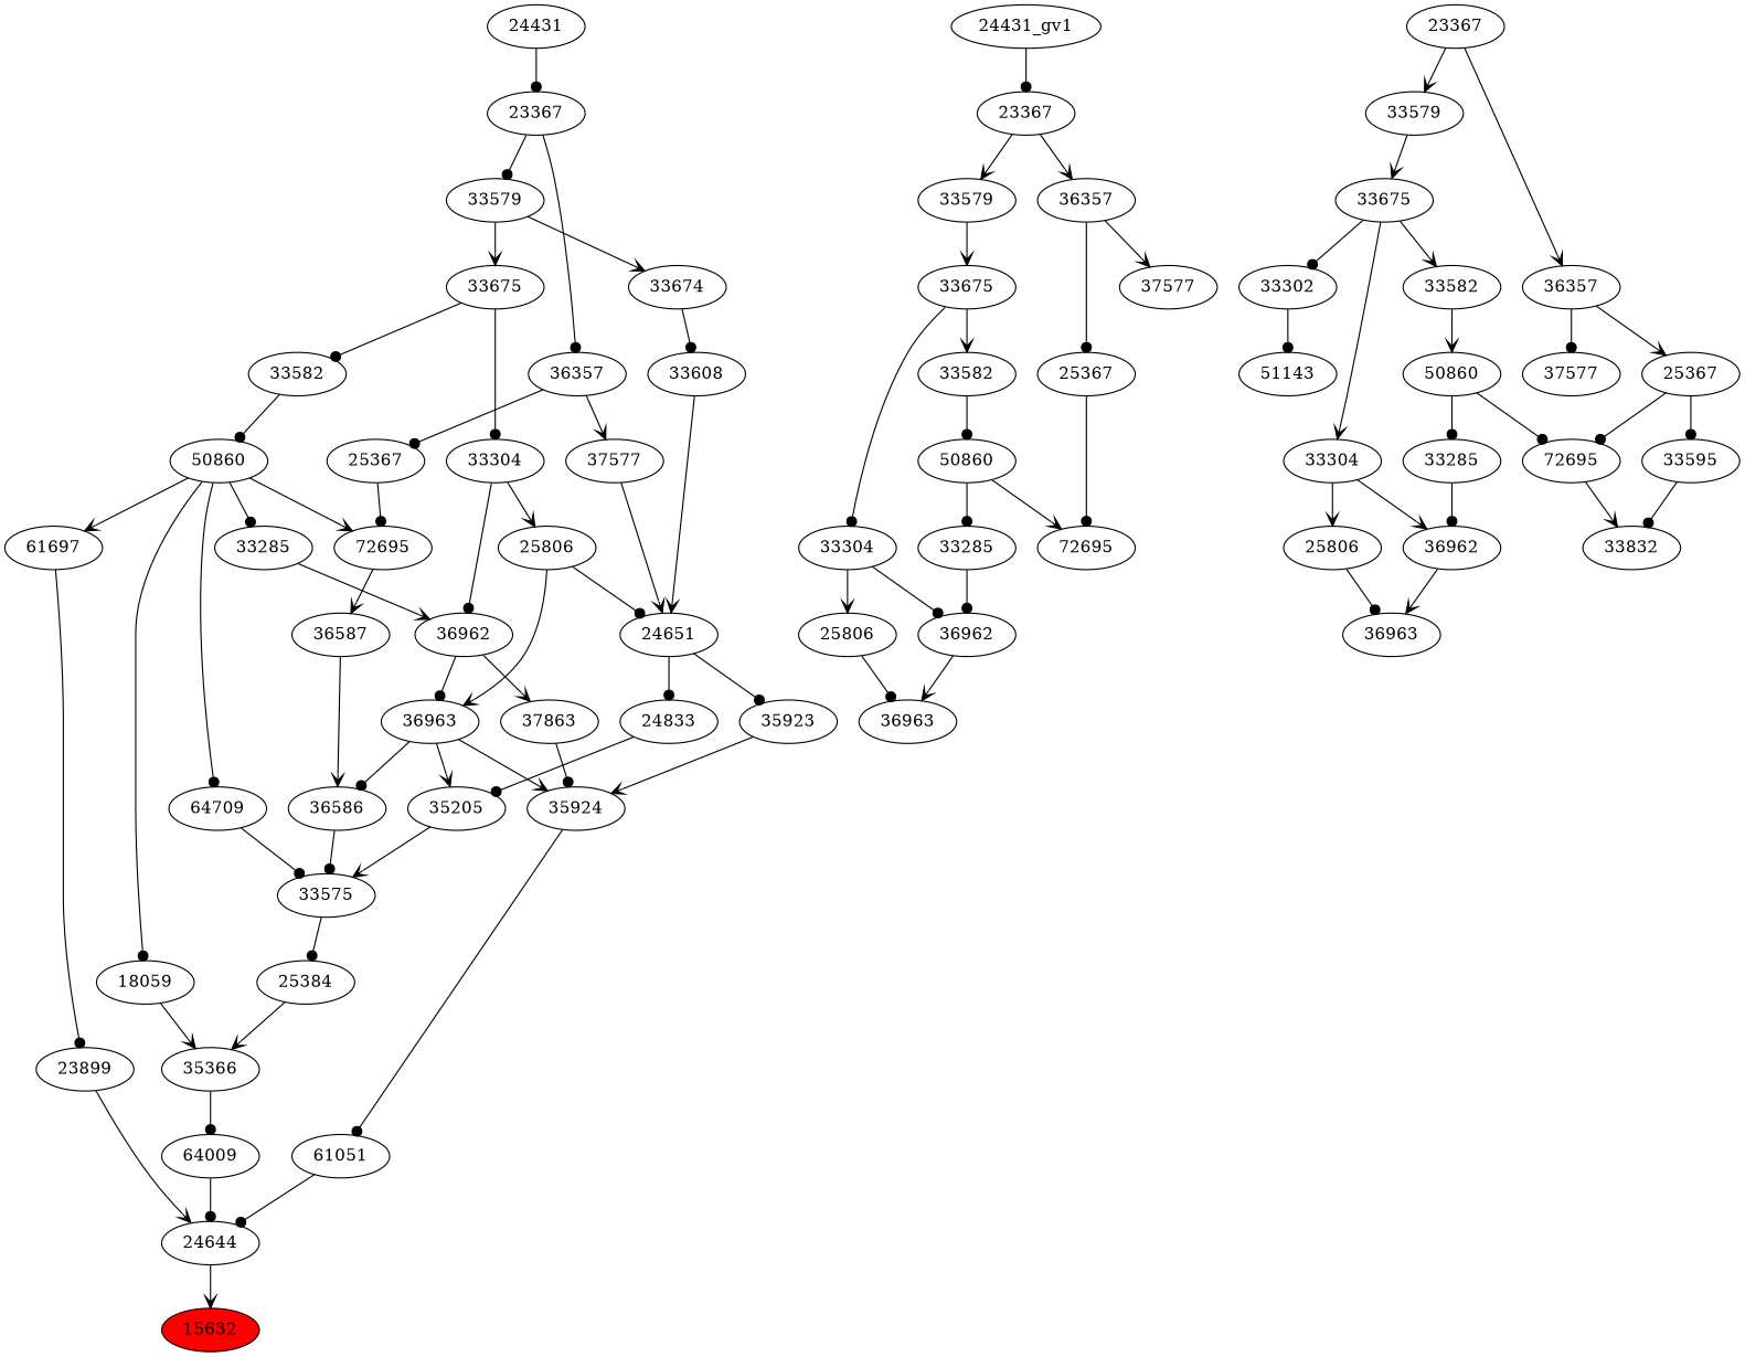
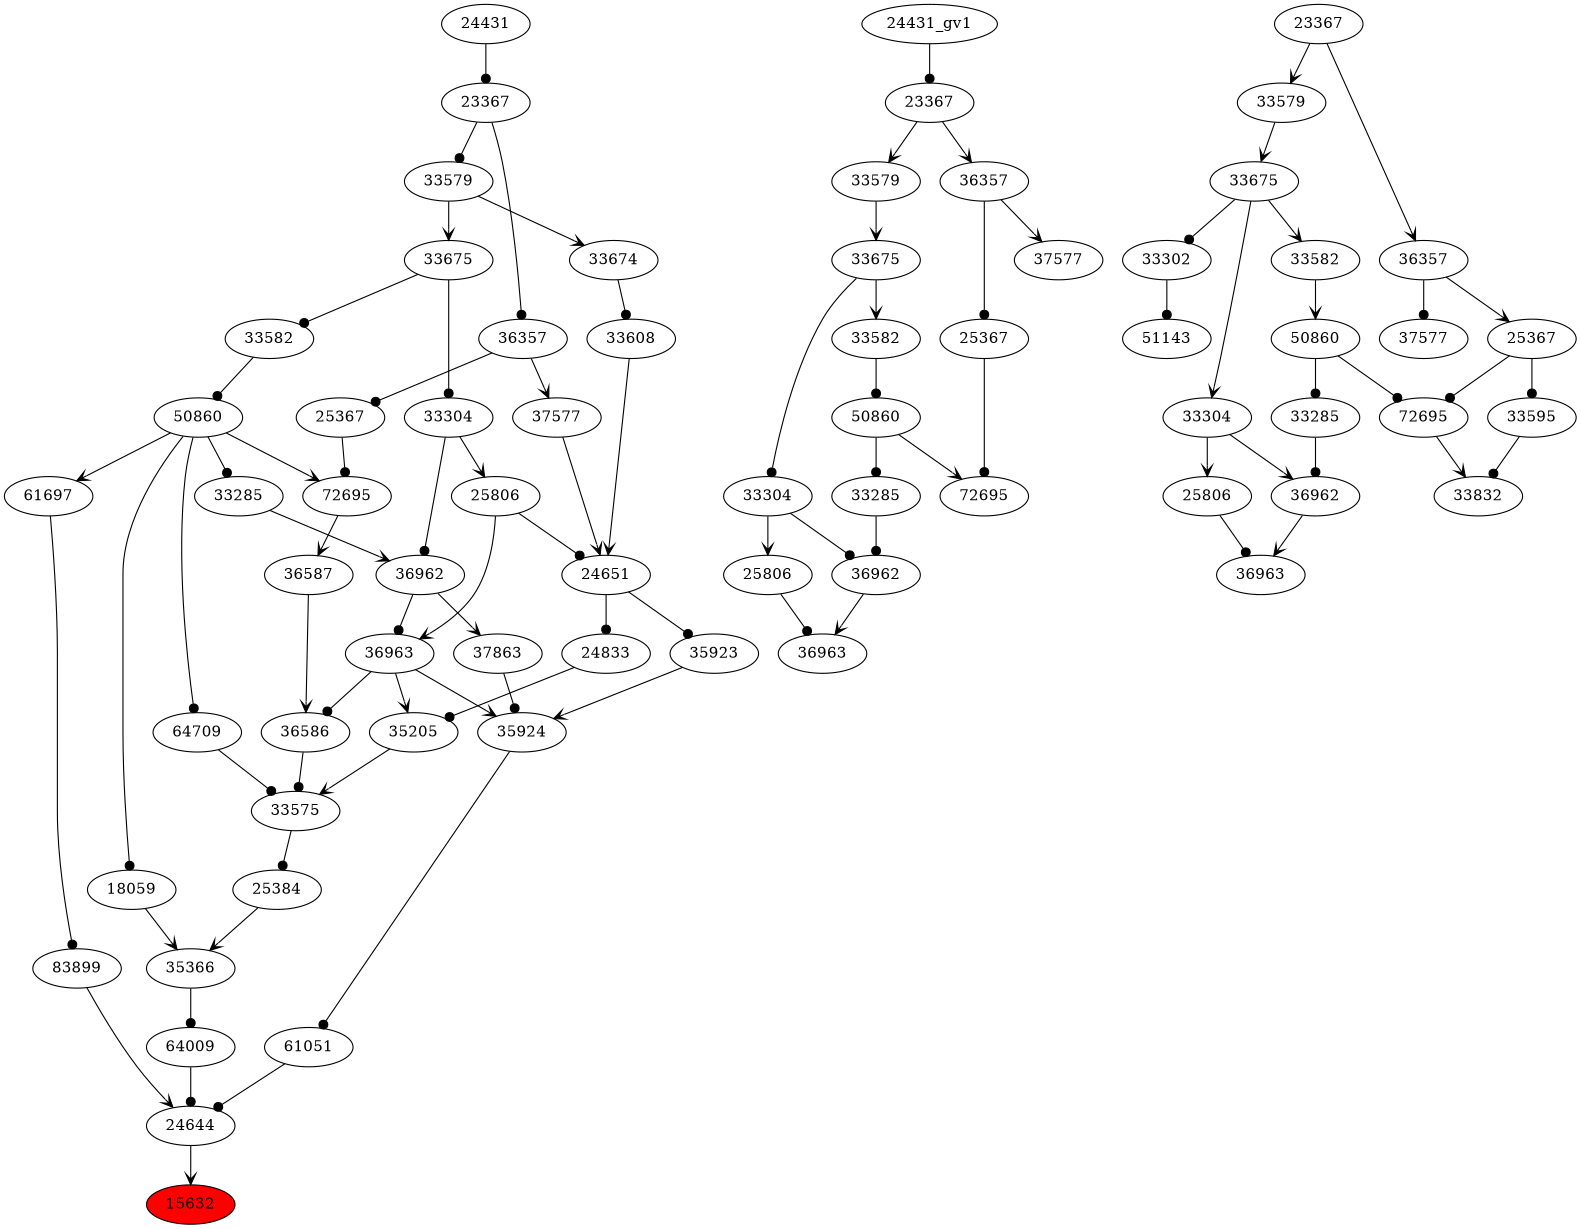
  strict digraph {
    edge [arrowhead=dot]
    n1 [fillcolor=red label=15632 style=filled]
    n2 [label=24644]
-   n3 [label=23899]
+   n3 [label=83899]
    n4 [label=61051]
    n5 [label=64009]
    n6 [label=61697]
    n7 [label=35924]
    n8 [label=35366]
    n9 [label=50860]
    n10 [label=18059]
    n11 [label=33285]
    n12 [label=64709]
    n13 [label=72695]
    n14 [label=36962]
    n15 [label=33575]
    n16 [label=36587]
    n17 [label=35923]
    n18 [label=36963]
    n19 [label=36586]
    n20 [label=35205]
    n21 [label=37863]
    n22 [label=25384]
    n23 [label=33582]
    n24 [label=24651]
    n25 [label=24833]
    n26 [label=25806]
    n27 [label=33675]
    n28 [label=33304]
    n29 [label=33608]
    n30 [label=37577]
    n31 [label=33579]
    n32 [label=33674]
    n33 [label=36357]
    n34 [label=25367]
    n35 [label=23367]
    n36 [label=24431]
    n37 [label=50860]
    n38 [label=33285]
    n39 [label=72695]
    n40 [label=36962]
    n41 [label=33582]
    n42 [label=36963]
    n43 [label=25806]
    n44 [label=33675]
    n45 [label=33304]
    n46 [label=33579]
    n47 [label=37577]
    n48 [label=36357]
    n49 [label=25367]
    n50 [label=23367]
    "24431_gv1"
    n52 [label=50860]
    n53 [label=33285]
    n54 [label=72695]
    n55 [label=36962]
    n56 [label=33832]
    n57 [label=33582]
    n58 [label=36963]
    n59 [label=33595]
    n60 [label=51143]
    n61 [label=33302]
    n62 [label=33675]
    n63 [label=33304]
    n64 [label=25806]
    n65 [label=25367]
    n66 [label=33579]
    n67 [label=36357]
    n68 [label=37577]
    n69 [label=23367]
    subgraph sub_1 {
      n1
      n2
      n3
      n4
      n5
      n6
      n7
      n8
      n9
      n10
      n11
      n12
      n13
      n14
      n15
      n16
      n17
      n18
      n19
      n20
      n21
      n22
      n23
      n24
      n25
      n26
      n27
      n28
      n29
      n30
      n31
      n32
      n33
      n34
      n35
      n36
    }
    subgraph sub_2 {
      n37
      n38
      n39
      n40
      n41
      n42
      n43
      n44
      n45
      n46
      n47
      n48
      n49
      n50
      "24431_gv1"
    }
    subgraph sub_3 {
      n52
      n53
      n54
      n55
      n56
      n57
      n58
      n59
      n60
      n61
      n62
      n63
      n64
      n65
      n66
      n67
      n68
      n69
    }
    n2 -> n1 [arrowhead=vee]
    n3 -> n2 [arrowhead=vee]
    n4 -> n2
    n5 -> n2
    n6 -> n3
    n7 -> n4
    n8 -> n5
    n9 -> n6 [arrowhead=vee]
    n9 -> n10
    n9 -> n11
    n9 -> n12
    n9 -> n13 [arrowhead=vee]
    n10 -> n8 [arrowhead=vee]
    n11 -> n14 [arrowhead=vee]
    n12 -> n15
    n13 -> n16 [arrowhead=vee]
    n14 -> n18
    n14 -> n21 [arrowhead=vee]
    n15 -> n22
    n16 -> n19 [arrowhead=vee]
    n17 -> n7 [arrowhead=vee]
    n18 -> n7 [arrowhead=vee]
    n18 -> n19
    n18 -> n20 [arrowhead=vee]
    n19 -> n15
    n20 -> n15 [arrowhead=vee]
    n21 -> n7
    n22 -> n8 [arrowhead=vee]
    n23 -> n9
    n24 -> n17
    n24 -> n25
    n25 -> n20
    n26 -> n18 [arrowhead=vee]
    n26 -> n24
    n27 -> n23
    n27 -> n28
    n28 -> n14
    n28 -> n26 [arrowhead=vee]
    n29 -> n24 [arrowhead=vee]
    n30 -> n24 [arrowhead=vee]
    n31 -> n27 [arrowhead=vee]
    n31 -> n32 [arrowhead=vee]
    n32 -> n29
    n33 -> n30 [arrowhead=vee]
    n33 -> n34
    n34 -> n13
    n35 -> n31
    n35 -> n33
    n36 -> n35
    n37 -> n38
    n37 -> n39 [arrowhead=vee]
    n38 -> n40
    n40 -> n42 [arrowhead=vee]
    n41 -> n37
    n43 -> n42
    n44 -> n41 [arrowhead=vee]
    n44 -> n45
    n45 -> n40
    n45 -> n43 [arrowhead=vee]
    n46 -> n44 [arrowhead=vee]
    n48 -> n47 [arrowhead=vee]
    n48 -> n49
    n49 -> n39
    n50 -> n46 [arrowhead=vee]
    n50 -> n48 [arrowhead=vee]
    "24431_gv1" -> n50
    n52 -> n53
    n52 -> n54
    n53 -> n55
    n54 -> n56 [arrowhead=vee]
    n55 -> n58 [arrowhead=vee]
    n57 -> n52 [arrowhead=vee]
    n59 -> n56
    n61 -> n60
    n62 -> n57 [arrowhead=vee]
    n62 -> n61
    n62 -> n63 [arrowhead=vee]
    n63 -> n55 [arrowhead=vee]
    n63 -> n64 [arrowhead=vee]
    n64 -> n58
    n65 -> n54
    n65 -> n59
    n66 -> n62 [arrowhead=vee]
    n67 -> n65 [arrowhead=vee]
    n67 -> n68
    n69 -> n66 [arrowhead=vee]
    n69 -> n67 [arrowhead=vee]
  }
